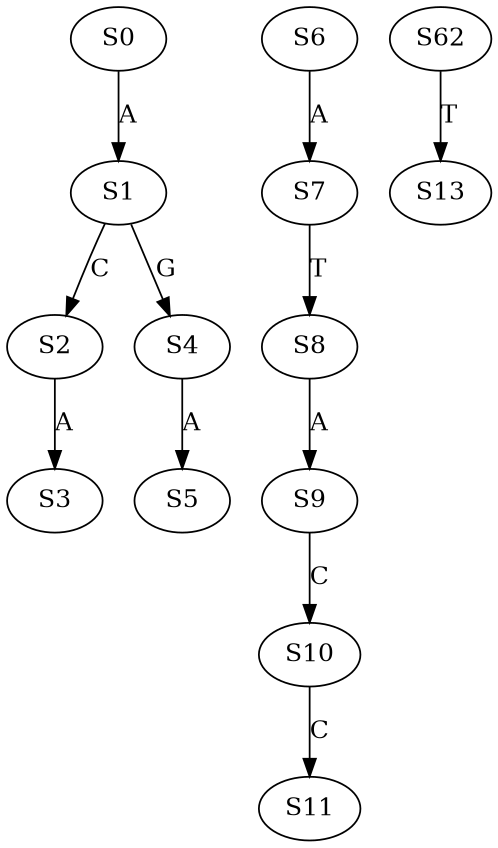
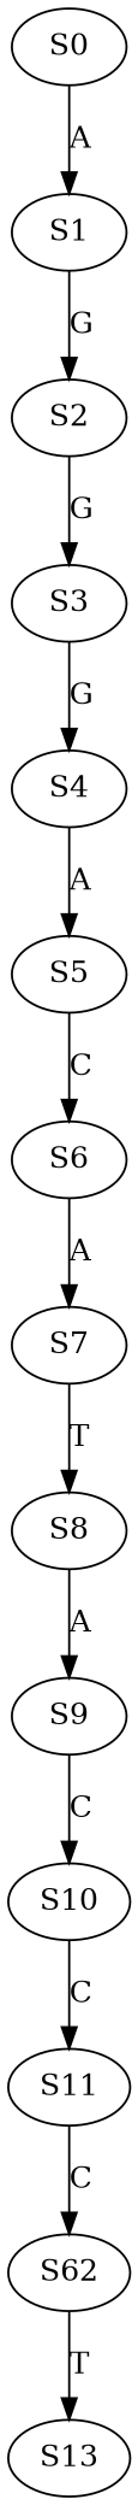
  strict digraph {
    S0
    S1
    S2
    S3
    S4
    S5
    S6
    S7
    S8
    S9
    S10
    S11
    n13 [label=S62]
    S13
    S0 -> S1 [label=A]
-   S1 -> S2 [label=C]
-   S2 -> S3 [label=A]
-   S1 -> S4 [label=G]
+   S1 -> S2 [label=G]
+   S2 -> S3 [label=G]
+   S3 -> S4 [label=G]
    S4 -> S5 [label=A]
+   S5 -> S6 [label=C]
    S6 -> S7 [label=A]
    S7 -> S8 [label=T]
    S8 -> S9 [label=A]
    S9 -> S10 [label=C]
    S10 -> S11 [label=C]
+   S11 -> n13 [label=C]
    n13 -> S13 [label=T]
  }
